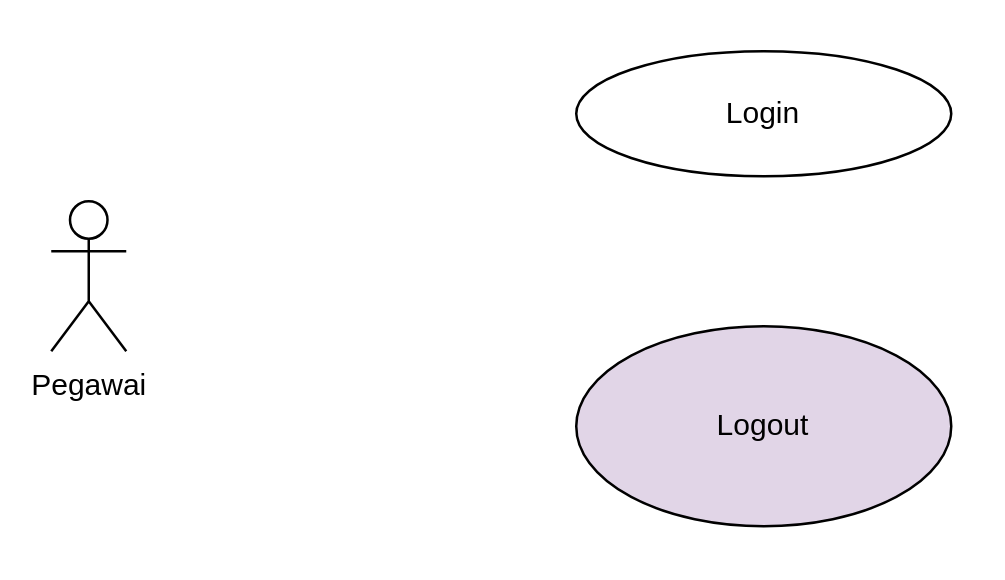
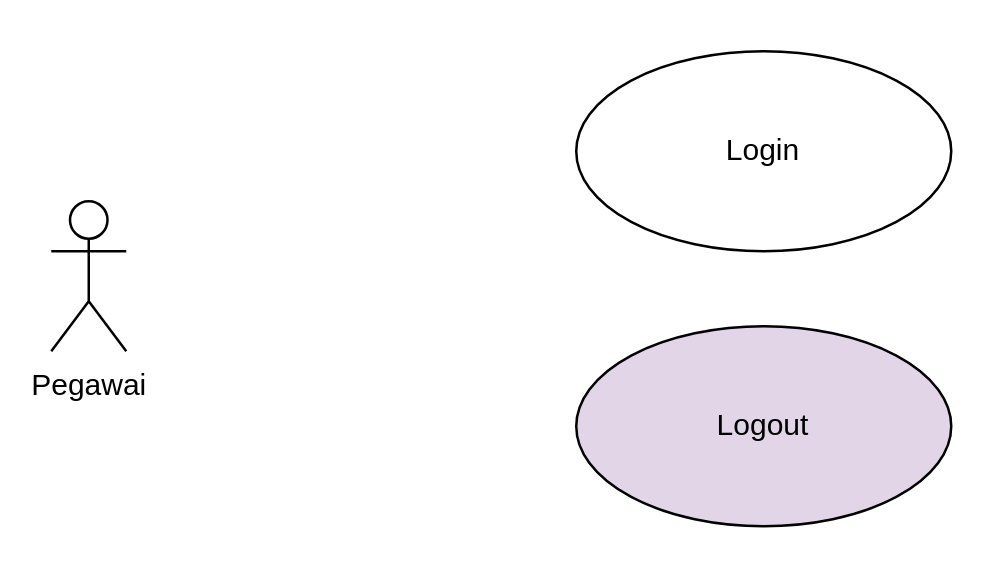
  <mxCell id="0" />
  <mxCell id="1" parent="0" />
  <mxCell id="2" value="Pegawai" style="shape=umlActor;verticalLabelPosition=bottom;labelBackgroundColor=#ffffff;verticalAlign=top;html=1;outlineConnect=0;" vertex="1" parent="1"><mxGeometry x="20" y="80" width="30" height="60" as="geometry" /></mxCell>
- <mxCell id="3" value="Login" style="ellipse;whiteSpace=wrap;html=1;" vertex="1" parent="1"><mxGeometry x="230" y="20" width="150" height="50" as="geometry" /></mxCell>
+ <mxCell id="3" value="Login" style="ellipse;whiteSpace=wrap;html=1;" vertex="1" parent="1"><mxGeometry x="230" y="20" width="150" height="80" as="geometry" /></mxCell>
  <mxCell id="4" value="Logout" style="ellipse;whiteSpace=wrap;html=1;fillColor=#e1d5e7;" vertex="1" parent="1"><mxGeometry x="230" y="130" width="150" height="80" as="geometry" /></mxCell>
